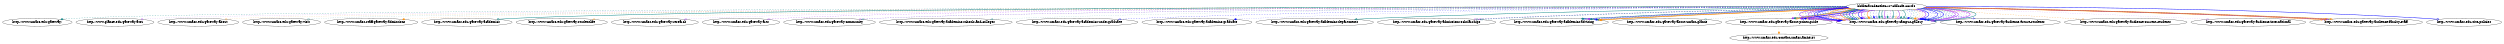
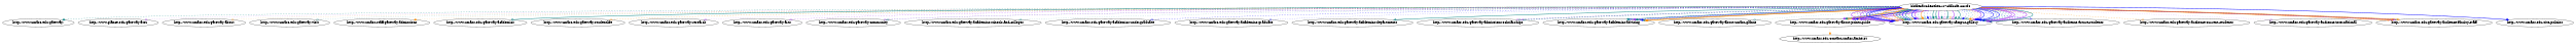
  digraph {
    edge [arrowhead=onormal color=teal style=bold]
    n1 [label="http://www.umass.edu/gateway/"]
    bbfde3a4cde3ebec1276fdb6fe1834f4
    n3 [label="http://www.glance.edu/gateway/atoz"]
    n4 [label="http://www.umass.edu/gateway/about"]
    n5 [label="http://www.umass.edu/gateway/visit"]
    n6 [label="http://www.umass.staff/gateway/admissions"]
    n7 [label="http://www.umass.edu/gateway/academics"]
    n8 [label="http://www.umass.edu/gateway/studentlife"]
    n9 [label="http://www.umass.edu/gateway/research"]
    n10 [label="http://www.umass.edu/gateway/arts"]
    n11 [label="http://www.umass.edu/gateway/community"]
    n12 [label="http://www.umass.edu/gateway/academics/schools-and-colleges"]
    n13 [label="http://www.umass.edu/gateway/academics/undergraduate"]
    n14 [label="http://www.umass.edu/gateway/academics/graduate"]
    n15 [label="http://www.umass.edu/gateway/academics/departments"]
    n16 [label="http://www.umass.edu/gateway/admissions/scholarships"]
    n17 [label="http://www.umass.edu/gateway/academics/advising"]
    n18 [label="http://www.umass.edu/gateway/about/umass-glance"]
    n19 [label="http://www.umass.edu/gateway/about/points-pride"]
    n20 [label="http://www.umass.edu/gateway/campus-gallery"]
    n21 [label="http://www.umass.edu/gateway/audience/future-students"]
    n22 [label="http://www.umass.edu/gateway/audience/current-students"]
    n23 [label="http://www.umass.edu/gateway/audience/international"]
    n24 [label="http://www.umass.edu/gateway/audience/faculty-staff"]
    n25 [label="http://www.umass.edu/site-policies"]
    n26 [label="http://www.umass.edu/contact-umass-amherst"]
    bbfde3a4cde3ebec1276fdb6fe1834f4 -> n1 [arrowhead=diamond style=dashed]
    bbfde3a4cde3ebec1276fdb6fe1834f4 -> n3 [arrowhead=odot color=purple style=dotted]
    bbfde3a4cde3ebec1276fdb6fe1834f4 -> n4 [arrowhead=odot color=darkorange style=dotted]
    bbfde3a4cde3ebec1276fdb6fe1834f4 -> n5 [arrowhead=odot style=dotted]
    bbfde3a4cde3ebec1276fdb6fe1834f4 -> n6 [arrowhead=diamond color=darkorange style=dotted]
    bbfde3a4cde3ebec1276fdb6fe1834f4 -> n7 [arrowhead=odot]
-   bbfde3a4cde3ebec1276fdb6fe1834f4 -> n8 [color=darkorange style=dotted]
+   bbfde3a4cde3ebec1276fdb6fe1834f4 -> n8 [color=darkorange style=dashed]
    bbfde3a4cde3ebec1276fdb6fe1834f4 -> n9 [color=purple style=dotted]
    bbfde3a4cde3ebec1276fdb6fe1834f4 -> n10 [color=purple style=dashed]
    bbfde3a4cde3ebec1276fdb6fe1834f4 -> n11 [arrowhead=odot color=purple style=dashed]
    bbfde3a4cde3ebec1276fdb6fe1834f4 -> n11 [style=dotted]
    bbfde3a4cde3ebec1276fdb6fe1834f4 -> n12 [style=dotted]
    bbfde3a4cde3ebec1276fdb6fe1834f4 -> n13 [color=blue style=dashed]
-   bbfde3a4cde3ebec1276fdb6fe1834f4 -> n14 [arrowhead=diamond color=blue style=dotted]
+   bbfde3a4cde3ebec1276fdb6fe1834f4 -> n14 [arrowhead=odot color=blue style=dotted]
    bbfde3a4cde3ebec1276fdb6fe1834f4 -> n15
    bbfde3a4cde3ebec1276fdb6fe1834f4 -> n16 [arrowhead=odot color=purple style=dashed]
    bbfde3a4cde3ebec1276fdb6fe1834f4 -> n16 [arrowhead=odot style=dashed]
    bbfde3a4cde3ebec1276fdb6fe1834f4 -> n16 [color=purple style=dotted]
    bbfde3a4cde3ebec1276fdb6fe1834f4 -> n16 [style=dashed]
    bbfde3a4cde3ebec1276fdb6fe1834f4 -> n17 [arrowhead=diamond]
    bbfde3a4cde3ebec1276fdb6fe1834f4 -> n17 [arrowhead=odot color=blue style=dashed]
    bbfde3a4cde3ebec1276fdb6fe1834f4 -> n17 [color=purple style=dashed]
    bbfde3a4cde3ebec1276fdb6fe1834f4 -> n17 [arrowhead=diamond color=purple style=dashed]
    bbfde3a4cde3ebec1276fdb6fe1834f4 -> n17 [arrowhead=diamond style=dotted]
    bbfde3a4cde3ebec1276fdb6fe1834f4 -> n17 [style=dotted]
    bbfde3a4cde3ebec1276fdb6fe1834f4 -> n17 [color=blue style=dashed]
    bbfde3a4cde3ebec1276fdb6fe1834f4 -> n17 [arrowhead=diamond color=blue style=dotted]
    bbfde3a4cde3ebec1276fdb6fe1834f4 -> n17 [arrowhead=diamond style=dashed]
    bbfde3a4cde3ebec1276fdb6fe1834f4 -> n17 [color=darkorange]
    bbfde3a4cde3ebec1276fdb6fe1834f4 -> n17 [arrowhead=diamond color=darkorange]
    bbfde3a4cde3ebec1276fdb6fe1834f4 -> n18 [arrowhead=odot style=dotted]
    bbfde3a4cde3ebec1276fdb6fe1834f4 -> n19 [arrowhead=diamond color=purple style=dashed]
    bbfde3a4cde3ebec1276fdb6fe1834f4 -> n19 [arrowhead=diamond]
    bbfde3a4cde3ebec1276fdb6fe1834f4 -> n19 [arrowhead=odot color=darkorange]
    bbfde3a4cde3ebec1276fdb6fe1834f4 -> n19 [color=darkorange style=dotted]
    bbfde3a4cde3ebec1276fdb6fe1834f4 -> n19 [arrowhead=diamond color=purple]
    bbfde3a4cde3ebec1276fdb6fe1834f4 -> n19 [arrowhead=odot color=blue]
    bbfde3a4cde3ebec1276fdb6fe1834f4 -> n19 [arrowhead=diamond color=blue style=dashed]
    bbfde3a4cde3ebec1276fdb6fe1834f4 -> n19 [arrowhead=odot color=darkorange style=dotted]
    bbfde3a4cde3ebec1276fdb6fe1834f4 -> n19 [arrowhead=diamond color=purple style=dashed]
    bbfde3a4cde3ebec1276fdb6fe1834f4 -> n19 [arrowhead=odot color=blue style=dotted]
    bbfde3a4cde3ebec1276fdb6fe1834f4 -> n19 [color=purple]
    bbfde3a4cde3ebec1276fdb6fe1834f4 -> n20 [arrowhead=odot style=dotted]
    bbfde3a4cde3ebec1276fdb6fe1834f4 -> n20 [arrowhead=diamond color=purple]
    bbfde3a4cde3ebec1276fdb6fe1834f4 -> n20 [arrowhead=odot color=darkorange style=dashed]
    bbfde3a4cde3ebec1276fdb6fe1834f4 -> n20 [arrowhead=diamond color=blue style=dashed]
    bbfde3a4cde3ebec1276fdb6fe1834f4 -> n20 [color=purple]
    bbfde3a4cde3ebec1276fdb6fe1834f4 -> n20 [arrowhead=odot color=blue style=dashed]
    bbfde3a4cde3ebec1276fdb6fe1834f4 -> n20 [arrowhead=diamond color=blue]
    bbfde3a4cde3ebec1276fdb6fe1834f4 -> n20 [color=blue]
    bbfde3a4cde3ebec1276fdb6fe1834f4 -> n20 [color=blue style=dashed]
    bbfde3a4cde3ebec1276fdb6fe1834f4 -> n20 [color=blue style=dashed]
    bbfde3a4cde3ebec1276fdb6fe1834f4 -> n20 [arrowhead=odot color=darkorange style=dashed]
    bbfde3a4cde3ebec1276fdb6fe1834f4 -> n20 [arrowhead=odot color=darkorange]
    bbfde3a4cde3ebec1276fdb6fe1834f4 -> n20 [color=purple style=dashed]
    bbfde3a4cde3ebec1276fdb6fe1834f4 -> n20 [arrowhead=odot color=purple style=dotted]
    bbfde3a4cde3ebec1276fdb6fe1834f4 -> n20 [arrowhead=odot color=purple style=dotted]
    bbfde3a4cde3ebec1276fdb6fe1834f4 -> n20 [color=darkorange]
    bbfde3a4cde3ebec1276fdb6fe1834f4 -> n20 [arrowhead=odot]
    bbfde3a4cde3ebec1276fdb6fe1834f4 -> n20
    bbfde3a4cde3ebec1276fdb6fe1834f4 -> n20 [arrowhead=odot color=blue]
    bbfde3a4cde3ebec1276fdb6fe1834f4 -> n20 [arrowhead=odot]
    bbfde3a4cde3ebec1276fdb6fe1834f4 -> n20 [color=darkorange style=dashed]
    bbfde3a4cde3ebec1276fdb6fe1834f4 -> n20 [arrowhead=diamond color=blue]
    bbfde3a4cde3ebec1276fdb6fe1834f4 -> n20 [color=purple]
    bbfde3a4cde3ebec1276fdb6fe1834f4 -> n20 [arrowhead=odot style=dashed]
    bbfde3a4cde3ebec1276fdb6fe1834f4 -> n20 [arrowhead=diamond color=darkorange]
    bbfde3a4cde3ebec1276fdb6fe1834f4 -> n20 [style=dashed]
    bbfde3a4cde3ebec1276fdb6fe1834f4 -> n20 [arrowhead=diamond color=blue style=dashed]
    bbfde3a4cde3ebec1276fdb6fe1834f4 -> n20 [color=blue style=dotted]
    bbfde3a4cde3ebec1276fdb6fe1834f4 -> n20 [arrowhead=diamond]
    bbfde3a4cde3ebec1276fdb6fe1834f4 -> n20
    bbfde3a4cde3ebec1276fdb6fe1834f4 -> n20 [arrowhead=odot color=purple]
    bbfde3a4cde3ebec1276fdb6fe1834f4 -> n20 [arrowhead=diamond style=dotted]
    bbfde3a4cde3ebec1276fdb6fe1834f4 -> n20 [arrowhead=odot color=purple style=dashed]
    bbfde3a4cde3ebec1276fdb6fe1834f4 -> n20
    bbfde3a4cde3ebec1276fdb6fe1834f4 -> n20 [color=darkorange style=dotted]
    bbfde3a4cde3ebec1276fdb6fe1834f4 -> n20 [arrowhead=odot color=purple]
    bbfde3a4cde3ebec1276fdb6fe1834f4 -> n20 [arrowhead=diamond style=dotted]
    bbfde3a4cde3ebec1276fdb6fe1834f4 -> n20
    bbfde3a4cde3ebec1276fdb6fe1834f4 -> n20 [style=dotted]
    bbfde3a4cde3ebec1276fdb6fe1834f4 -> n20 [arrowhead=diamond color=blue style=dashed]
    bbfde3a4cde3ebec1276fdb6fe1834f4 -> n20 [style=dashed]
    bbfde3a4cde3ebec1276fdb6fe1834f4 -> n20 [arrowhead=odot style=dashed]
    bbfde3a4cde3ebec1276fdb6fe1834f4 -> n20 [arrowhead=diamond color=darkorange style=dashed]
    bbfde3a4cde3ebec1276fdb6fe1834f4 -> n20 [color=darkorange style=dashed]
    bbfde3a4cde3ebec1276fdb6fe1834f4 -> n20 [arrowhead=odot color=purple]
    bbfde3a4cde3ebec1276fdb6fe1834f4 -> n20 [arrowhead=diamond color=blue]
    bbfde3a4cde3ebec1276fdb6fe1834f4 -> n20 [arrowhead=diamond color=blue style=dotted]
    bbfde3a4cde3ebec1276fdb6fe1834f4 -> n20 [arrowhead=diamond color=blue style=dotted]
    bbfde3a4cde3ebec1276fdb6fe1834f4 -> n20 [arrowhead=diamond color=blue]
    bbfde3a4cde3ebec1276fdb6fe1834f4 -> n20 [style=dashed]
    bbfde3a4cde3ebec1276fdb6fe1834f4 -> n20 [arrowhead=diamond color=blue]
    bbfde3a4cde3ebec1276fdb6fe1834f4 -> n20 [arrowhead=odot style=dashed]
    bbfde3a4cde3ebec1276fdb6fe1834f4 -> n20 [arrowhead=odot style=dashed]
    bbfde3a4cde3ebec1276fdb6fe1834f4 -> n20 [style=dashed]
    bbfde3a4cde3ebec1276fdb6fe1834f4 -> n20 [arrowhead=odot color=purple]
    bbfde3a4cde3ebec1276fdb6fe1834f4 -> n20 [arrowhead=odot color=purple]
    bbfde3a4cde3ebec1276fdb6fe1834f4 -> n20 [arrowhead=odot style=dotted]
    bbfde3a4cde3ebec1276fdb6fe1834f4 -> n20 [color=purple style=dotted]
    bbfde3a4cde3ebec1276fdb6fe1834f4 -> n20 [color=purple style=dashed]
    bbfde3a4cde3ebec1276fdb6fe1834f4 -> n20 [color=purple]
    bbfde3a4cde3ebec1276fdb6fe1834f4 -> n20 [arrowhead=diamond color=purple style=dotted]
    bbfde3a4cde3ebec1276fdb6fe1834f4 -> n20
    bbfde3a4cde3ebec1276fdb6fe1834f4 -> n21 [color=blue style=dashed]
    bbfde3a4cde3ebec1276fdb6fe1834f4 -> n22 [arrowhead=odot color=darkorange style=dashed]
    bbfde3a4cde3ebec1276fdb6fe1834f4 -> n23 [arrowhead=odot color=purple style=dotted]
    bbfde3a4cde3ebec1276fdb6fe1834f4 -> n24 [color=darkorange]
    bbfde3a4cde3ebec1276fdb6fe1834f4 -> n24 [color=purple style=dashed]
    bbfde3a4cde3ebec1276fdb6fe1834f4 -> n24 [arrowhead=diamond color=darkorange]
    bbfde3a4cde3ebec1276fdb6fe1834f4 -> n24 [color=purple]
    bbfde3a4cde3ebec1276fdb6fe1834f4 -> n24 [arrowhead=odot style=dashed]
    bbfde3a4cde3ebec1276fdb6fe1834f4 -> n24 [color=darkorange]
-   bbfde3a4cde3ebec1276fdb6fe1834f4 -> n25 [arrowhead=odot color=blue]
+   bbfde3a4cde3ebec1276fdb6fe1834f4 -> n25 [arrowhead=diamond color=blue]
    n19 -> n26 [arrowhead=diamond color=darkorange style=dotted]
  }
